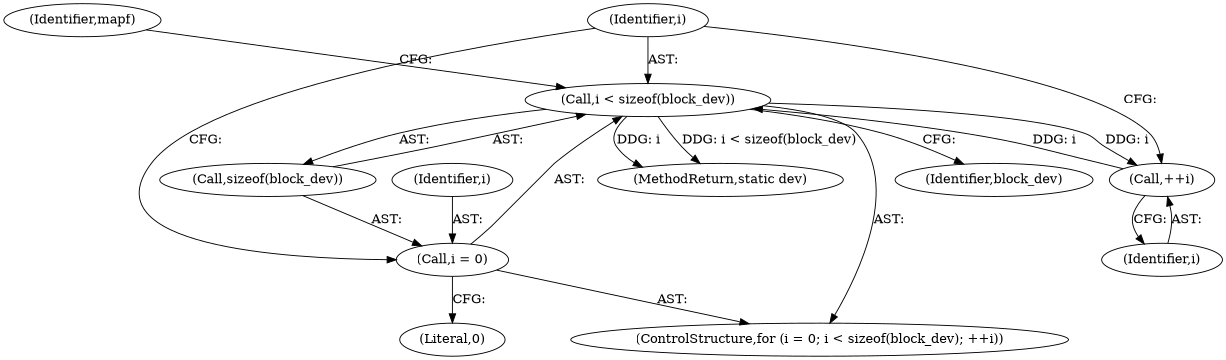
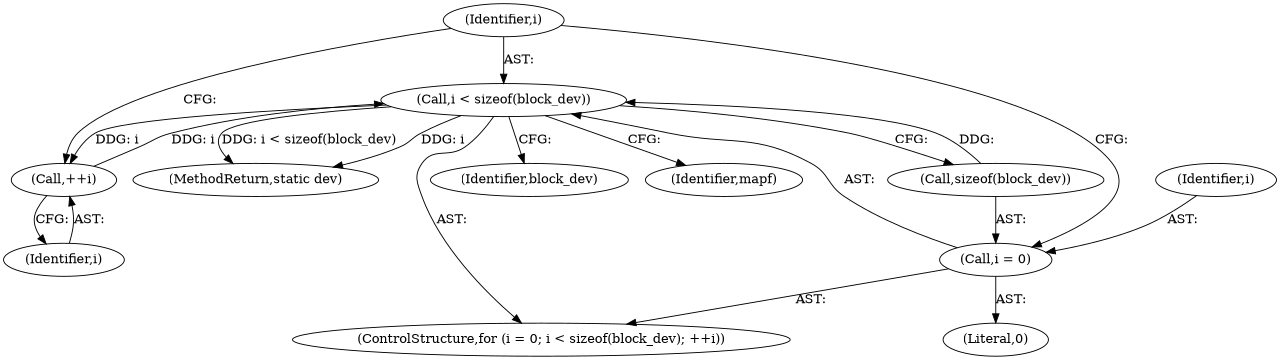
  digraph {
    n1 [label="(Call,i < sizeof(block_dev))"]
    n2 [label="(Call,++i)"]
    n3 [label="(ControlStructure,for (i = 0; i < sizeof(block_dev); ++i))"]
    n4 [label="(MethodReturn,static dev)"]
    n5 [label="(Call,sizeof(block_dev))"]
    n6 [label="(Identifier,block_dev)"]
    n7 [label="(Identifier,i)"]
    n8 [label="(Call,i = 0)"]
    n9 [label="(Literal,0)"]
    n10 [label="(Identifier,i)"]
    n11 [label="(Identifier,i)"]
    n12 [label="(Identifier,mapf)"]
    n1 -> n2 [label="DDG: i"]
    n1 -> n3 [label="AST: "]
    n1 -> n4 [label="DDG: i"]
    n1 -> n4 [label="DDG: i < sizeof(block_dev)"]
-   n1 -> n5 [label="AST: "]
+   n1 -> n5 [label="CFG: "]
    n1 -> n6 [label="CFG: "]
    n2 -> n1 [label="DDG: i"]
    n2 -> n7 [label="CFG: "]
-   n5 -> n1 [label="AST: "]
+   n5 -> n1 [label="DDG: "]
    n5 -> n8 [label="AST: "]
    n7 -> n2 [label="AST: "]
    n8 -> n1 [label="AST: "]
    n8 -> n3 [label="AST: "]
-   n8 -> n9 [label="CFG: "]
+   n8 -> n9 [label="AST: "]
    n10 -> n1 [label="AST: "]
    n10 -> n2 [label="CFG: "]
    n10 -> n8 [label="CFG: "]
    n11 -> n8 [label="AST: "]
-   n12 -> n1 [label="CFG: "]
+   n1 -> n12 [label="CFG: "]
  }
